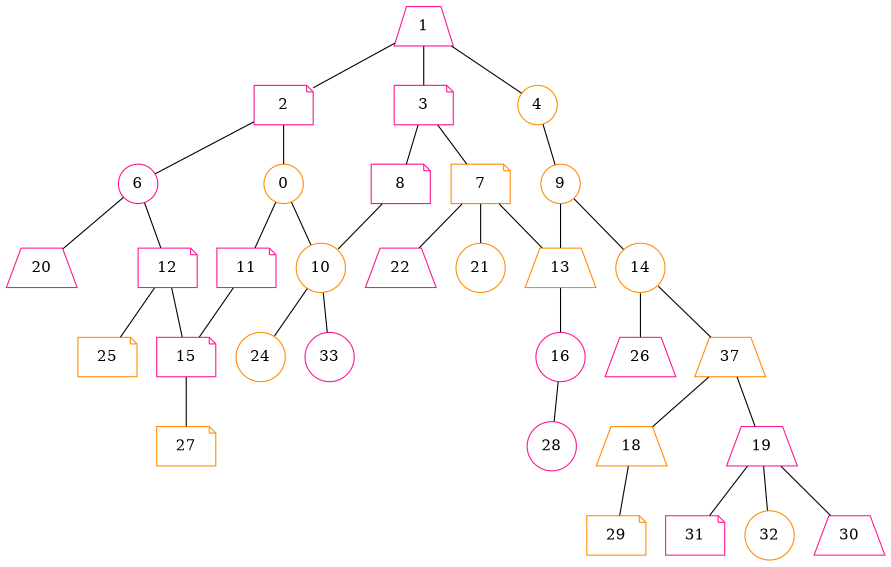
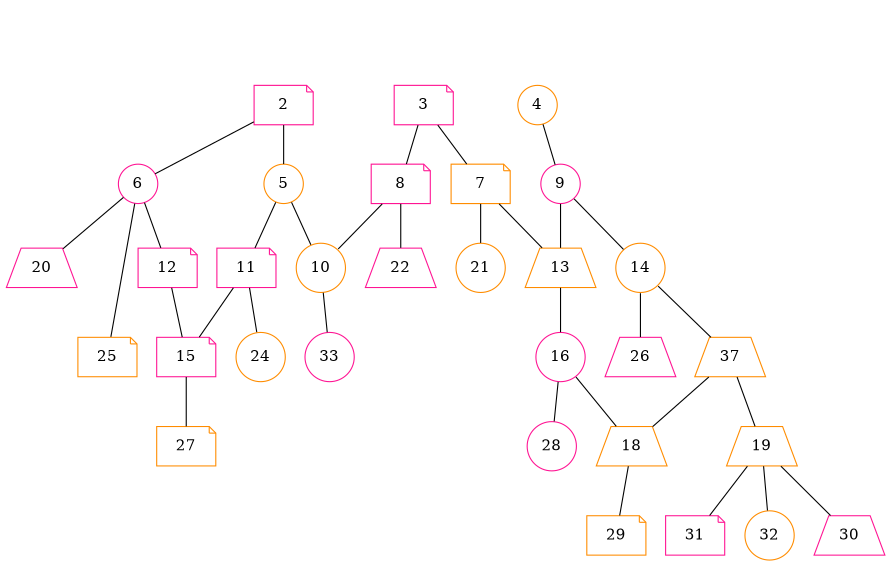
  graph {
    node [chem=C color=deeppink shape=circle]
    edge [valence=1]
-   1 [shape=trapezium]
    2 [shape=note]
    3 [shape=note]
    4 [chem=N color=darkorange]
-   5 [color=darkorange label=0]
+   5 [color=darkorange]
    6
    7 [color=darkorange shape=note]
    8 [shape=note]
-   9 [color=darkorange]
+   9
    10 [color=darkorange]
    11 [shape=note]
    12 [shape=note]
    20 [chem=H shape=trapezium]
    13 [color=darkorange shape=trapezium]
    21 [chem=H color=darkorange]
    22 [chem=H shape=trapezium]
    14 [color=darkorange]
    n18 [chem=H label=33]
    15 [shape=note]
    24 [chem=H color=darkorange]
    25 [chem=H color=darkorange shape=note]
    16
    n23 [color=darkorange label=37 shape=trapezium]
    26 [chem=H shape=trapezium]
    27 [chem=H color=darkorange shape=note]
    18 [color=darkorange shape=trapezium]
    28 [chem=H]
-   19 [shape=trapezium]
+   19 [color=darkorange shape=trapezium]
    29 [chem=H color=darkorange shape=note]
    30 [chem=H shape=trapezium]
    31 [chem=H shape=note]
    32 [chem=H color=darkorange]
-   1 -- 2 [valence=2]
-   1 -- 3
-   1 -- 4
    2 -- 5
    2 -- 6
    3 -- 7
    3 -- 8 [valence=2]
    4 -- 9 [valence=2]
    5 -- 10 [valence=2]
    5 -- 11
    6 -- 12 [valence=2]
    6 -- 20
    7 -- 13 [valence=2]
    7 -- 21
    8 -- 10
-   7 -- 22
+   8 -- 22
    9 -- 13
    9 -- 14
    10 -- n18
    11 -- 15 [valence=2]
-   10 -- 24
+   11 -- 24
    12 -- 15
-   12 -- 25
+   6 -- 25
    13 -- 16
    14 -- n23 [valence=2]
    14 -- 26
    15 -- 27
+   16 -- 18 [valence=2]
    16 -- 28
    n23 -- 18
    n23 -- 19
    18 -- 29
    19 -- 30
    19 -- 31
    19 -- 32
  }
